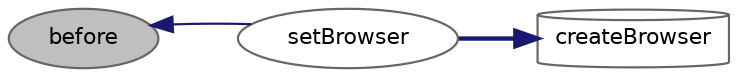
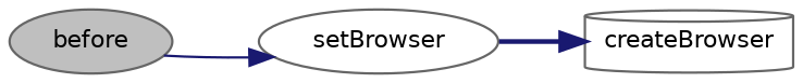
  digraph {
    rankdir=LR
    node [color=gray40 fillcolor=white fontname=Helvetica fontsize=10 shape=ellipse style=filled]
    edge [color=midnightblue fontname=Helvetica fontsize=10 labelfontname=Helvetica labelfontsize=10]
    n1 [fillcolor=grey75 fontcolor=black height=0.2 label=before width=0.4]
    n2 [height=0.2 label=setBrowser width=0.4]
    n3 [height=0.2 label=createBrowser shape=cylinder width=0.4]
-   n2 -> n1 [style=solid]
+   n1 -> n2 [style=solid]
    n2 -> n3 [style=bold]
  }
